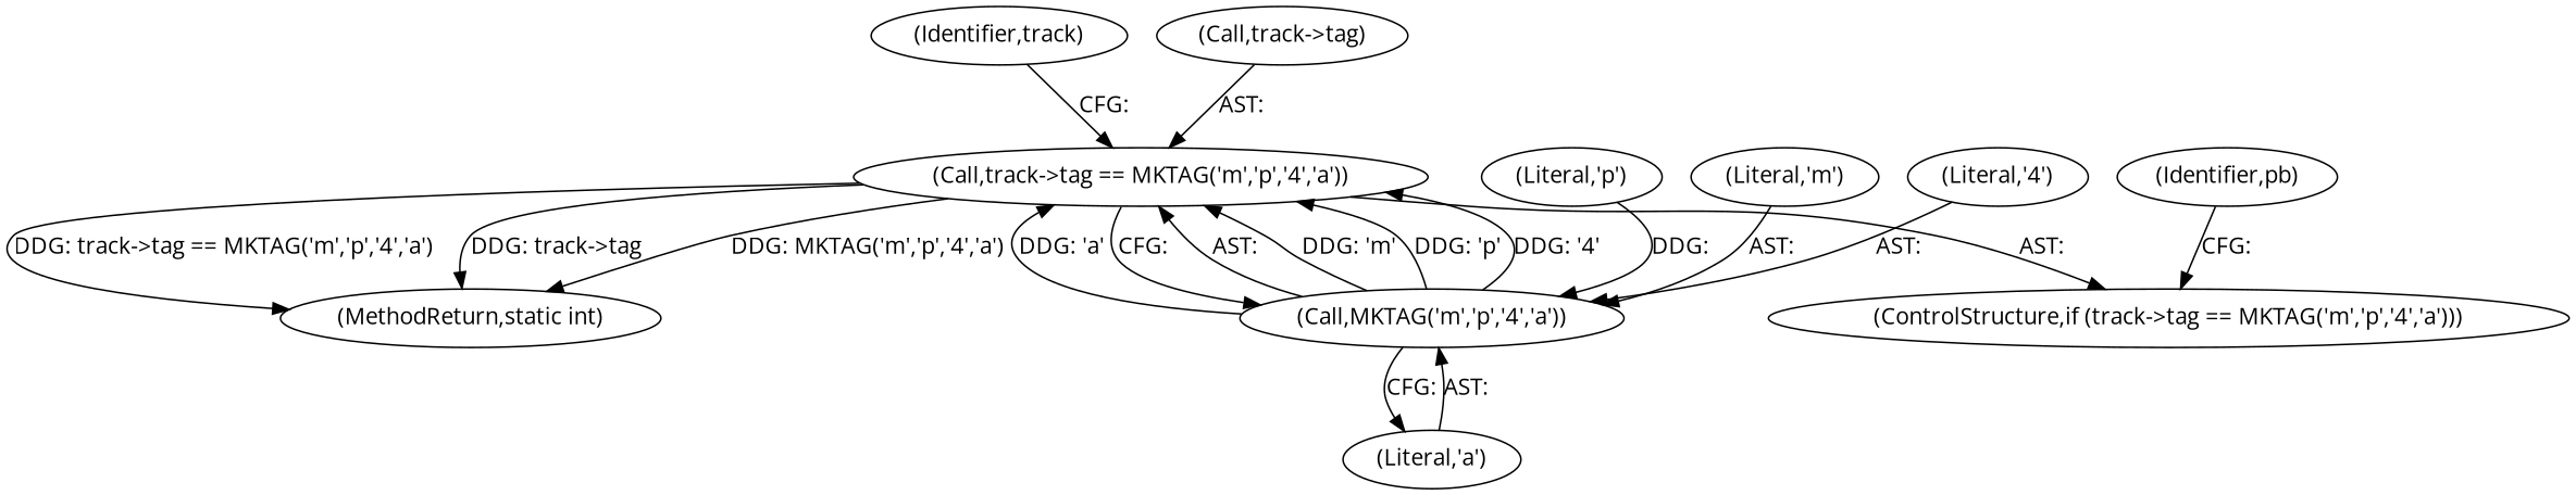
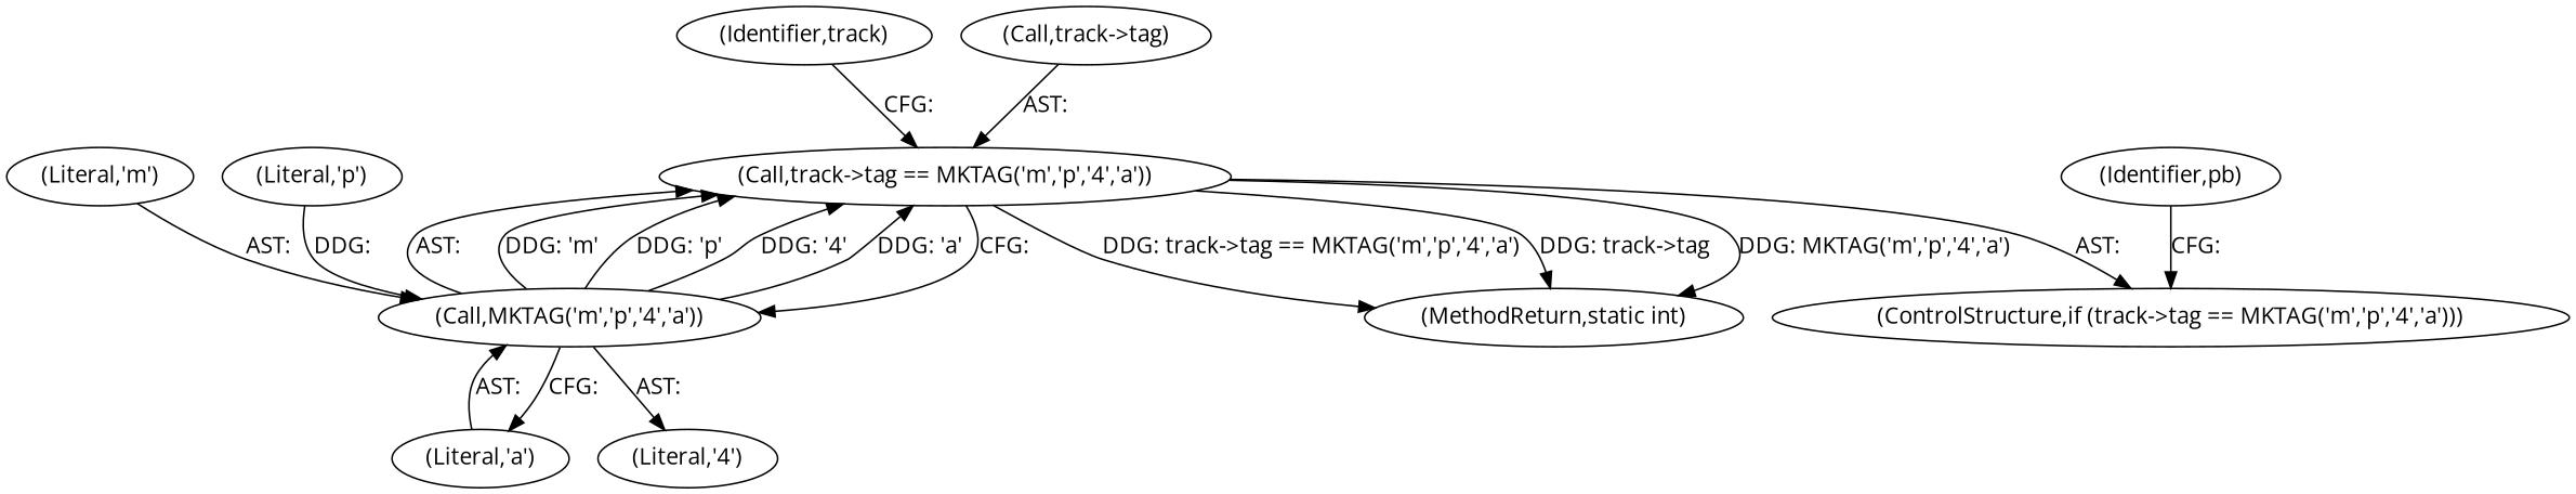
  digraph {
    fontname="Open Sans"
    node [fontname="Open Sans"]
    edge [fontname="Open Sans"]
    n1 [label="(Call,track->tag == MKTAG('m','p','4','a'))"]
    n2 [label="(Call,MKTAG('m','p','4','a'))"]
    n3 [label="(MethodReturn,static int)"]
    n4 [label="(ControlStructure,if (track->tag == MKTAG('m','p','4','a')))"]
    n5 [label="(Literal,'a')"]
    n6 [label="(Identifier,pb)"]
    n7 [label="(Identifier,track)"]
    n8 [label="(Literal,'p')"]
    n9 [label="(Literal,'m')"]
    n10 [label="(Literal,'4')"]
    n11 [label="(Call,track->tag)"]
    n1 -> n2 [label="CFG: "]
    n1 -> n3 [label="DDG: MKTAG('m','p','4','a')"]
    n1 -> n3 [label="DDG: track->tag == MKTAG('m','p','4','a')"]
    n1 -> n3 [label="DDG: track->tag"]
    n1 -> n4 [label="AST: "]
    n2 -> n1 [label="AST: "]
    n2 -> n1 [label="DDG: 'm'"]
    n2 -> n1 [label="DDG: 'p'"]
    n2 -> n1 [label="DDG: '4'"]
    n2 -> n1 [label="DDG: 'a'"]
    n2 -> n5 [label="CFG: "]
    n5 -> n2 [label="AST: "]
    n6 -> n4 [label="CFG: "]
    n7 -> n1 [label="CFG: "]
    n8 -> n2 [label="DDG: "]
    n9 -> n2 [label="AST: "]
-   n10 -> n2 [label="AST: "]
+   n2 -> n10 [label="AST: "]
    n11 -> n1 [label="AST: "]
  }
